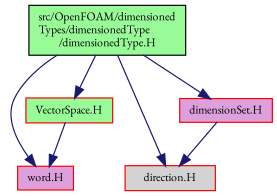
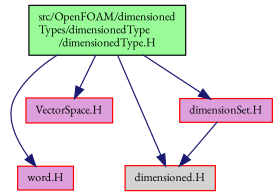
  digraph {
    fontname="EB Garamond"
    node [color=red fillcolor=palegreen fontname="EB Garamond" fontsize=10 shape=record style=filled]
    edge [color=midnightblue fontname="EB Garamond" fontsize=10 labelfontname=FreeSans labelfontsize=10 style=solid]
    n1 [color=black fontcolor=black height=0.2 label="src/OpenFOAM/dimensioned\lTypes/dimensionedType\l/dimensionedType.H" width=0.4]
    n2 [fillcolor=plum height=0.2 label="word.H" width=0.4]
-   n3 [fillcolor=lightgrey height=0.2 label="direction.H" width=0.4]
+   n3 [fillcolor=lightgrey height=0.2 label="dimensioned.H" width=0.4]
    n4 [fillcolor=plum height=0.2 label="dimensionSet.H" width=0.4]
-   n5 [height=0.2 label="VectorSpace.H" width=0.4]
+   n5 [fillcolor=plum height=0.2 label="VectorSpace.H" width=0.4]
    n1 -> n2
    n1 -> n3
    n1 -> n4
    n1 -> n5
    n4 -> n3
-   n5 -> n2
  }
